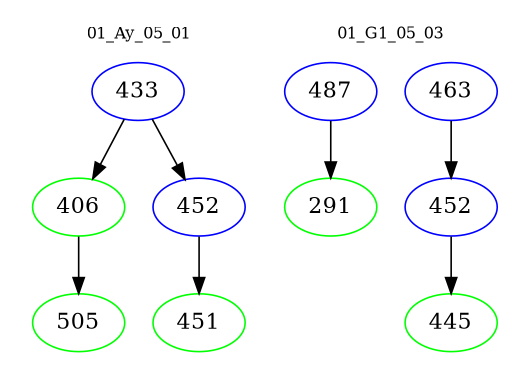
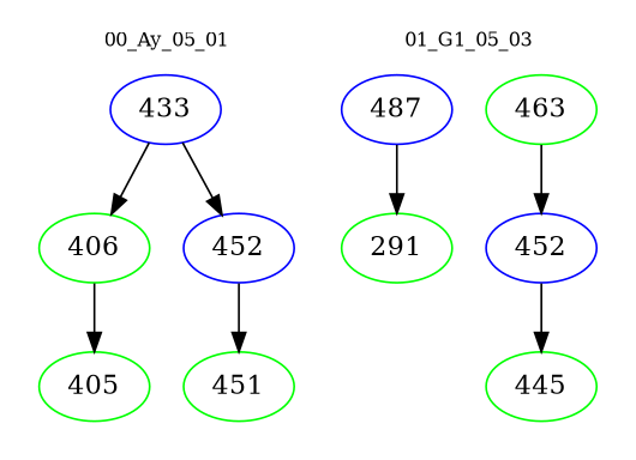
  digraph {
    node [color=blue]
    edge [color=black]
    n1 [label=433]
    n2 [color=green label=406]
    n3 [label=452]
-   n4 [color=green label=505]
+   n4 [color=green label=405]
    n5 [color=green label=451]
-   n6 [label=463]
+   n6 [color=green label=463]
    n7 [label=452]
    n8 [label=487]
    n9 [color=green label=445]
    n10 [color=green label=291]
    subgraph cluster_1 {
      color=white
      fontsize=10
-     label="01_Ay_05_01"
+     label="00_Ay_05_01"
      n1
      n2
      n3
      n4
      n5
    }
    subgraph cluster_2 {
      color=white
      fontsize=10
      label="01_G1_05_03"
      n6
      n7
      n8
      n9
      n10
    }
    n1 -> n2
    n1 -> n3
    n2 -> n4
    n3 -> n5
    n6 -> n7
    n7 -> n9
    n8 -> n10
  }
